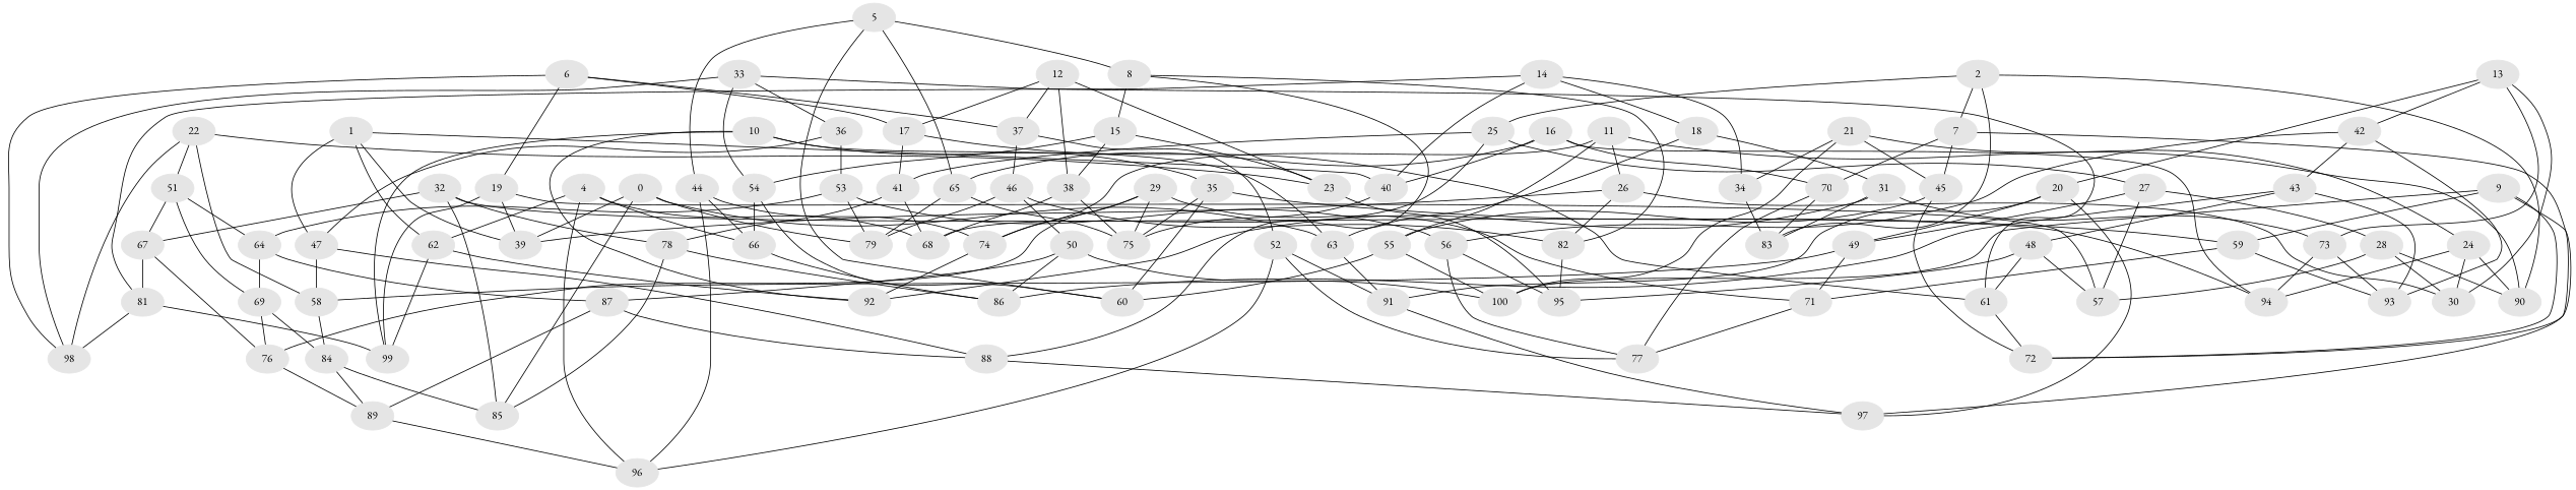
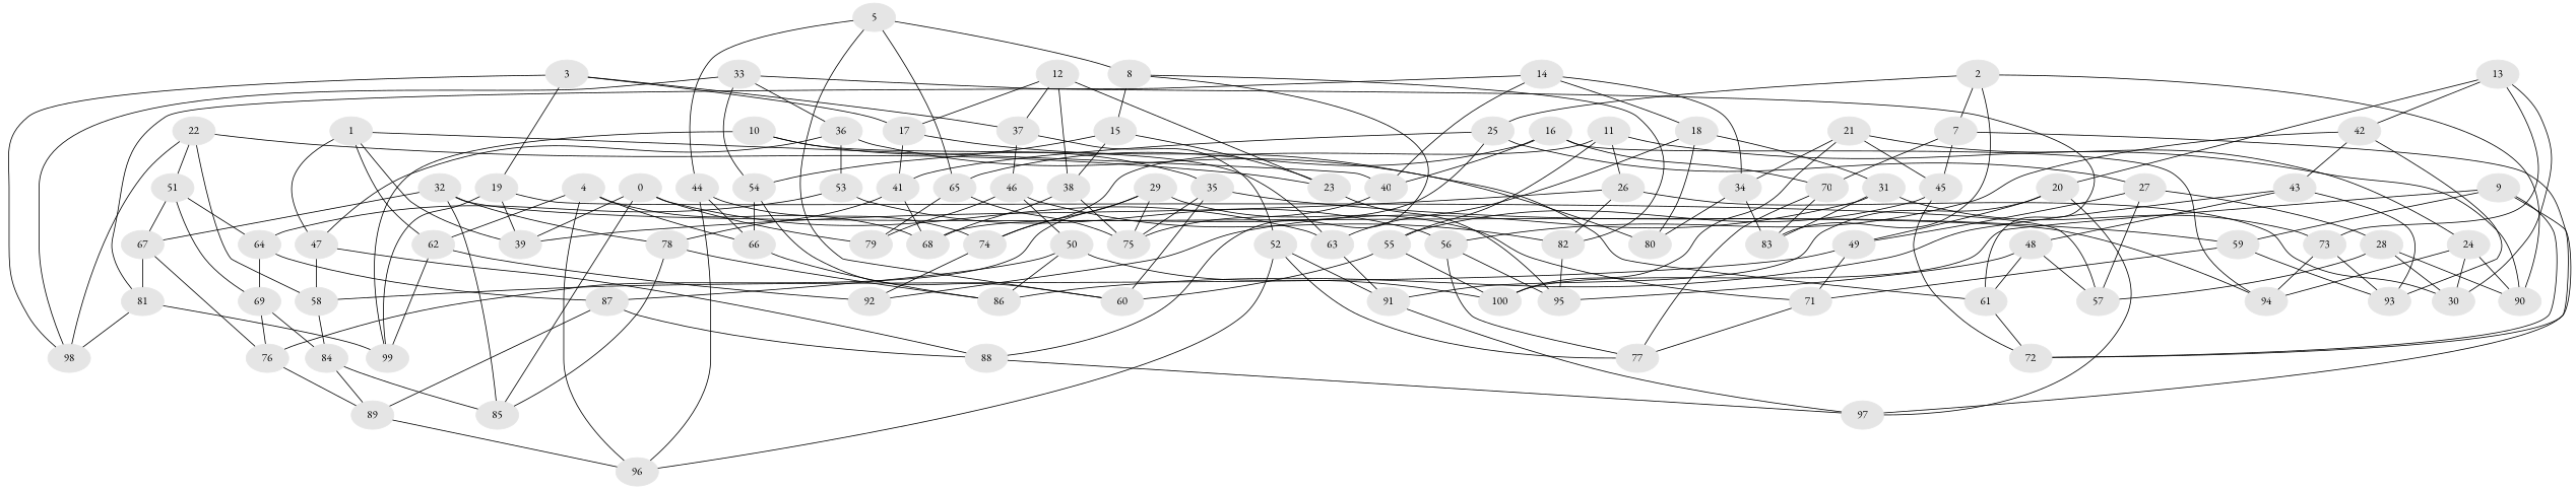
  graph {
    fontname="EB Garamond"
    node [color=gray90 fontname="EB Garamond" style=filled]
    edge [fontname="EB Garamond"]
    1
    39
    40
    47
    62
    75
    88
    58
    92
    99
    2
    7
    25
    83
    90
    45
    70
    72
    68
    41
    27
    n22 [label=0]
    63
    79
    85
    91
    4
    66
    96
    86
    5
    8
    44
    60
    65
    15
    82
    74
-   6
+   6 [label=3]
    17
    19
    37
    98
    61
    57
    46
    52
    55
    77
    23
    38
    54
    95
    97
    9
    59
    100
    71
    93
    10
    35
    11
    26
    30
    12
    13
    20
    42
    73
    49
    43
    56
    94
    14
    18
    34
    81
    31
+   80
    16
    78
    21
    24
    22
    51
    67
    64
    69
    84
    28
    29
    76
    89
    32
    33
    36
    53
    50
    48
    87
    1 -- 39
    1 -- 40
    1 -- 47
    1 -- 62
    40 -- 75
    47 -- 88
    47 -- 58
    62 -- 92
    62 -- 99
    88 -- 97
    58 -- 84
    2 -- 7
    2 -- 25
    2 -- 83
    2 -- 90
    7 -- 45
    7 -- 70
    7 -- 72
    25 -- 68
    25 -- 41
    25 -- 27
    45 -- 72
    45 -- 55
    70 -- 83
    70 -- 77
    41 -- 68
    41 -- 78
    27 -- 57
    27 -- 49
    27 -- 28
    n22 -- 39
    n22 -- 63
    n22 -- 79
    n22 -- 85
    63 -- 91
    91 -- 97
    4 -- 62
    4 -- 68
    4 -- 66
    4 -- 96
    66 -- 86
    5 -- 8
    5 -- 44
    5 -- 60
    5 -- 65
    8 -- 88
    8 -- 15
    8 -- 82
    44 -- 66
    44 -- 96
    44 -- 74
    65 -- 75
    65 -- 79
    15 -- 23
    15 -- 38
    15 -- 54
    82 -- 95
    74 -- 92
    6 -- 17
    6 -- 19
    6 -- 37
    6 -- 98
    17 -- 41
    17 -- 61
    19 -- 39
    19 -- 99
    19 -- 57
    37 -- 46
    37 -- 52
    61 -- 72
    46 -- 79
    46 -- 82
    46 -- 50
    52 -- 91
    52 -- 96
    52 -- 77
    55 -- 60
    55 -- 100
    23 -- 95
    38 -- 75
    38 -- 68
    54 -- 66
    54 -- 60
    9 -- 72
    9 -- 97
    9 -- 59
    9 -- 100
    59 -- 71
    59 -- 93
    71 -- 77
-   10 -- 92
    10 -- 99
    10 -- 63
    10 -- 35
    35 -- 75
    35 -- 60
    35 -- 59
    11 -- 90
    11 -- 74
    11 -- 55
    11 -- 26
    26 -- 39
    26 -- 82
    26 -- 30
    12 -- 17
    12 -- 37
    12 -- 23
    12 -- 38
    13 -- 30
    13 -- 20
    13 -- 42
    13 -- 73
    20 -- 91
    20 -- 97
    20 -- 49
    42 -- 93
    42 -- 43
    42 -- 56
    73 -- 93
    73 -- 94
    49 -- 58
    49 -- 71
    43 -- 86
    43 -- 93
    43 -- 48
    56 -- 77
    56 -- 95
    14 -- 40
    14 -- 18
    14 -- 34
    14 -- 81
    18 -- 63
    18 -- 31
+   18 -- 80
    34 -- 83
+   34 -- 80
    81 -- 99
    81 -- 98
    31 -- 92
    31 -- 83
    31 -- 73
    16 -- 40
    16 -- 70
    16 -- 65
    16 -- 94
    78 -- 85
    78 -- 86
    21 -- 45
    21 -- 100
    21 -- 34
    21 -- 24
    24 -- 90
    24 -- 30
    24 -- 94
    22 -- 58
    22 -- 98
    22 -- 23
    22 -- 51
    51 -- 67
    51 -- 64
    51 -- 69
    67 -- 81
    67 -- 76
    64 -- 69
    64 -- 87
    69 -- 84
    69 -- 76
    84 -- 85
    84 -- 89
    28 -- 90
    28 -- 57
    28 -- 30
    29 -- 75
    29 -- 74
    29 -- 71
    29 -- 76
    76 -- 89
    89 -- 96
    32 -- 85
    32 -- 94
    32 -- 78
    32 -- 67
    33 -- 98
    33 -- 61
    33 -- 54
    33 -- 36
    36 -- 47
+   36 -- 80
    36 -- 53
-   53 -- 79
    53 -- 56
    53 -- 64
    50 -- 86
    50 -- 100
    50 -- 87
    48 -- 61
    48 -- 57
    48 -- 95
    87 -- 88
    87 -- 89
  }
